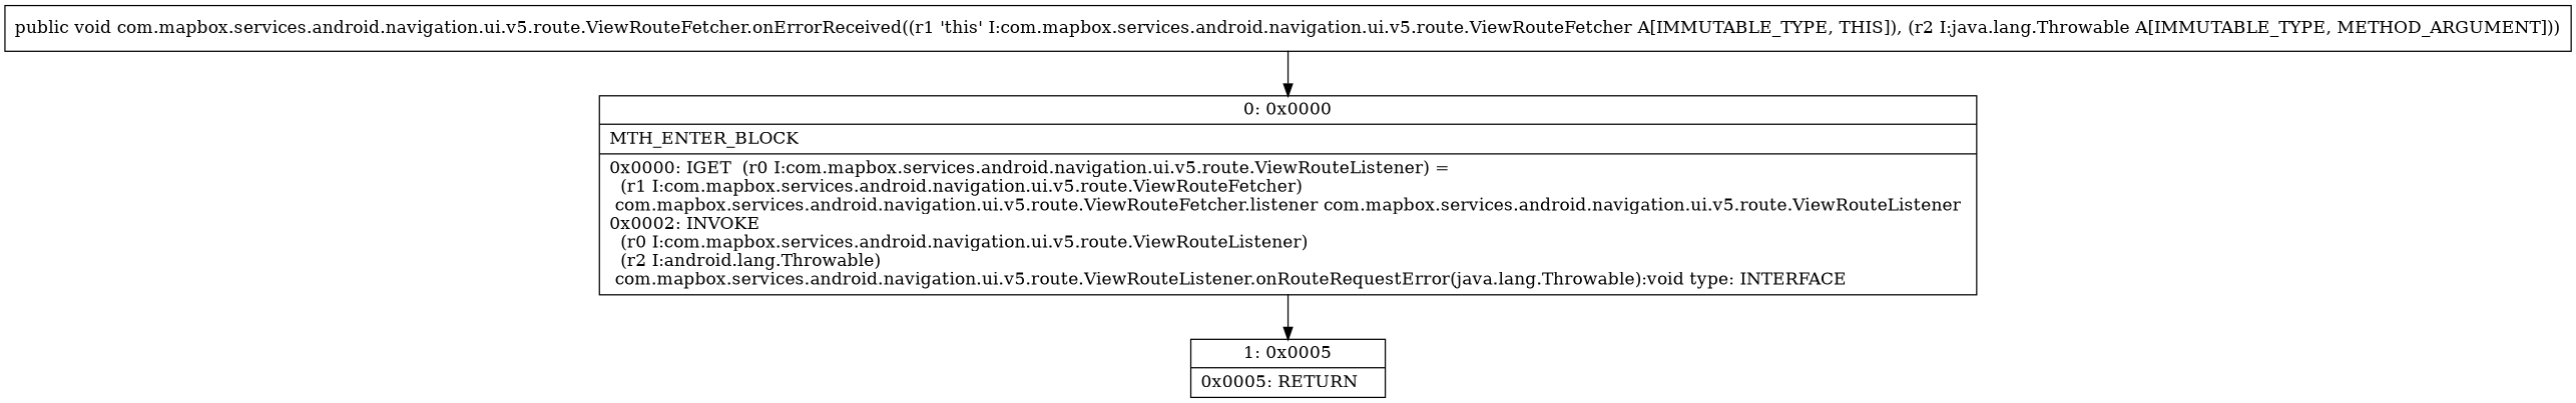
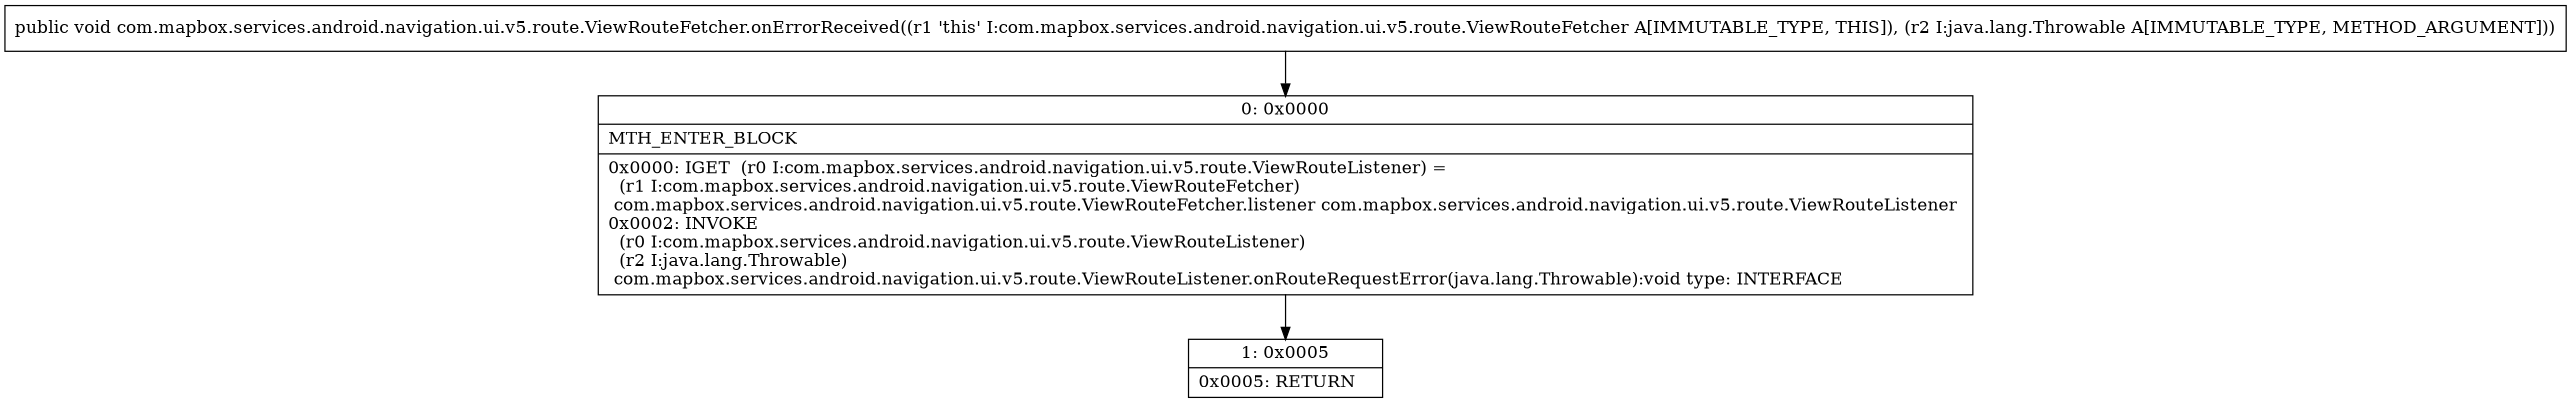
  digraph {
    node [shape=record]
-   n1 [label="{0\:\ 0x0000|MTH_ENTER_BLOCK\l|0x0000: IGET  (r0 I:com.mapbox.services.android.navigation.ui.v5.route.ViewRouteListener) = \l  (r1 I:com.mapbox.services.android.navigation.ui.v5.route.ViewRouteFetcher)\l com.mapbox.services.android.navigation.ui.v5.route.ViewRouteFetcher.listener com.mapbox.services.android.navigation.ui.v5.route.ViewRouteListener \l0x0002: INVOKE  \l  (r0 I:com.mapbox.services.android.navigation.ui.v5.route.ViewRouteListener)\l  (r2 I:android.lang.Throwable)\l com.mapbox.services.android.navigation.ui.v5.route.ViewRouteListener.onRouteRequestError(java.lang.Throwable):void type: INTERFACE \l}"]
+   n1 [label="{0\:\ 0x0000|MTH_ENTER_BLOCK\l|0x0000: IGET  (r0 I:com.mapbox.services.android.navigation.ui.v5.route.ViewRouteListener) = \l  (r1 I:com.mapbox.services.android.navigation.ui.v5.route.ViewRouteFetcher)\l com.mapbox.services.android.navigation.ui.v5.route.ViewRouteFetcher.listener com.mapbox.services.android.navigation.ui.v5.route.ViewRouteListener \l0x0002: INVOKE  \l  (r0 I:com.mapbox.services.android.navigation.ui.v5.route.ViewRouteListener)\l  (r2 I:java.lang.Throwable)\l com.mapbox.services.android.navigation.ui.v5.route.ViewRouteListener.onRouteRequestError(java.lang.Throwable):void type: INTERFACE \l}"]
    n2 [label="{1\:\ 0x0005|0x0005: RETURN   \l}"]
    n3 [label="{public void com.mapbox.services.android.navigation.ui.v5.route.ViewRouteFetcher.onErrorReceived((r1 'this' I:com.mapbox.services.android.navigation.ui.v5.route.ViewRouteFetcher A[IMMUTABLE_TYPE, THIS]), (r2 I:java.lang.Throwable A[IMMUTABLE_TYPE, METHOD_ARGUMENT])) }"]
    n1 -> n2
    n3 -> n1
  }
